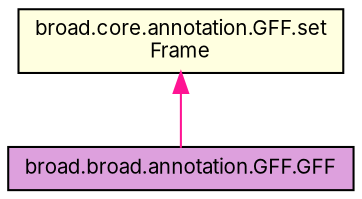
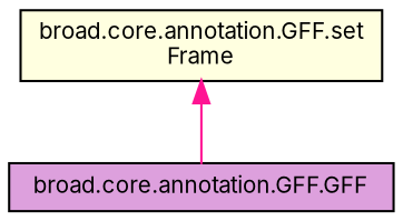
  digraph {
    rankdir=TB
    fontname=Inter
    node [color=black fontname=Inter fontsize=10 shape=record style=filled]
    n1 [fillcolor=lightyellow fontcolor=black height=0.2 label="broad.core.annotation.GFF.set\lFrame" width=0.4]
-   n2 [fillcolor=plum height=0.2 label="broad.broad.annotation.GFF.GFF" width=0.4]
+   n2 [fillcolor=plum height=0.2 label="broad.core.annotation.GFF.GFF" width=0.4]
    n1 -> n2 [color=deeppink dir=back fontname=Inter fontsize=10 labelfontname=Helvetica labelfontsize=10 style=solid]
  }
